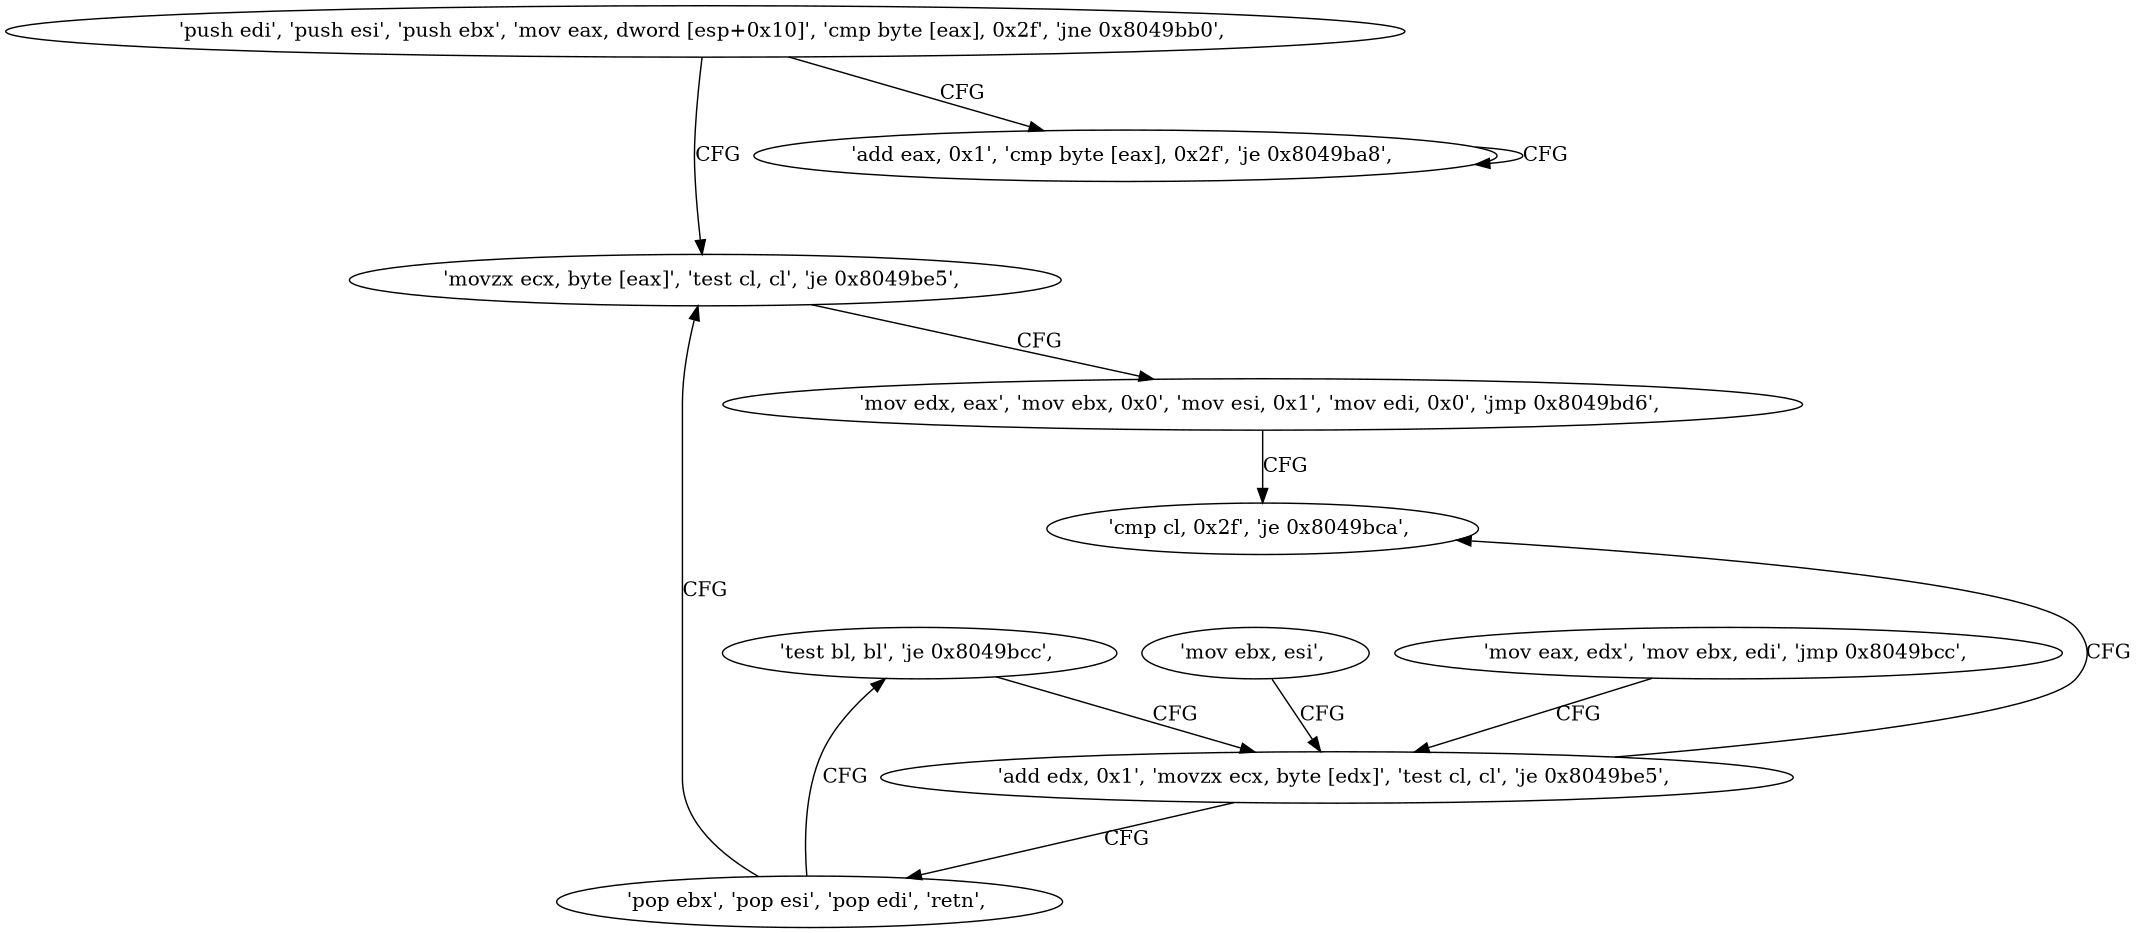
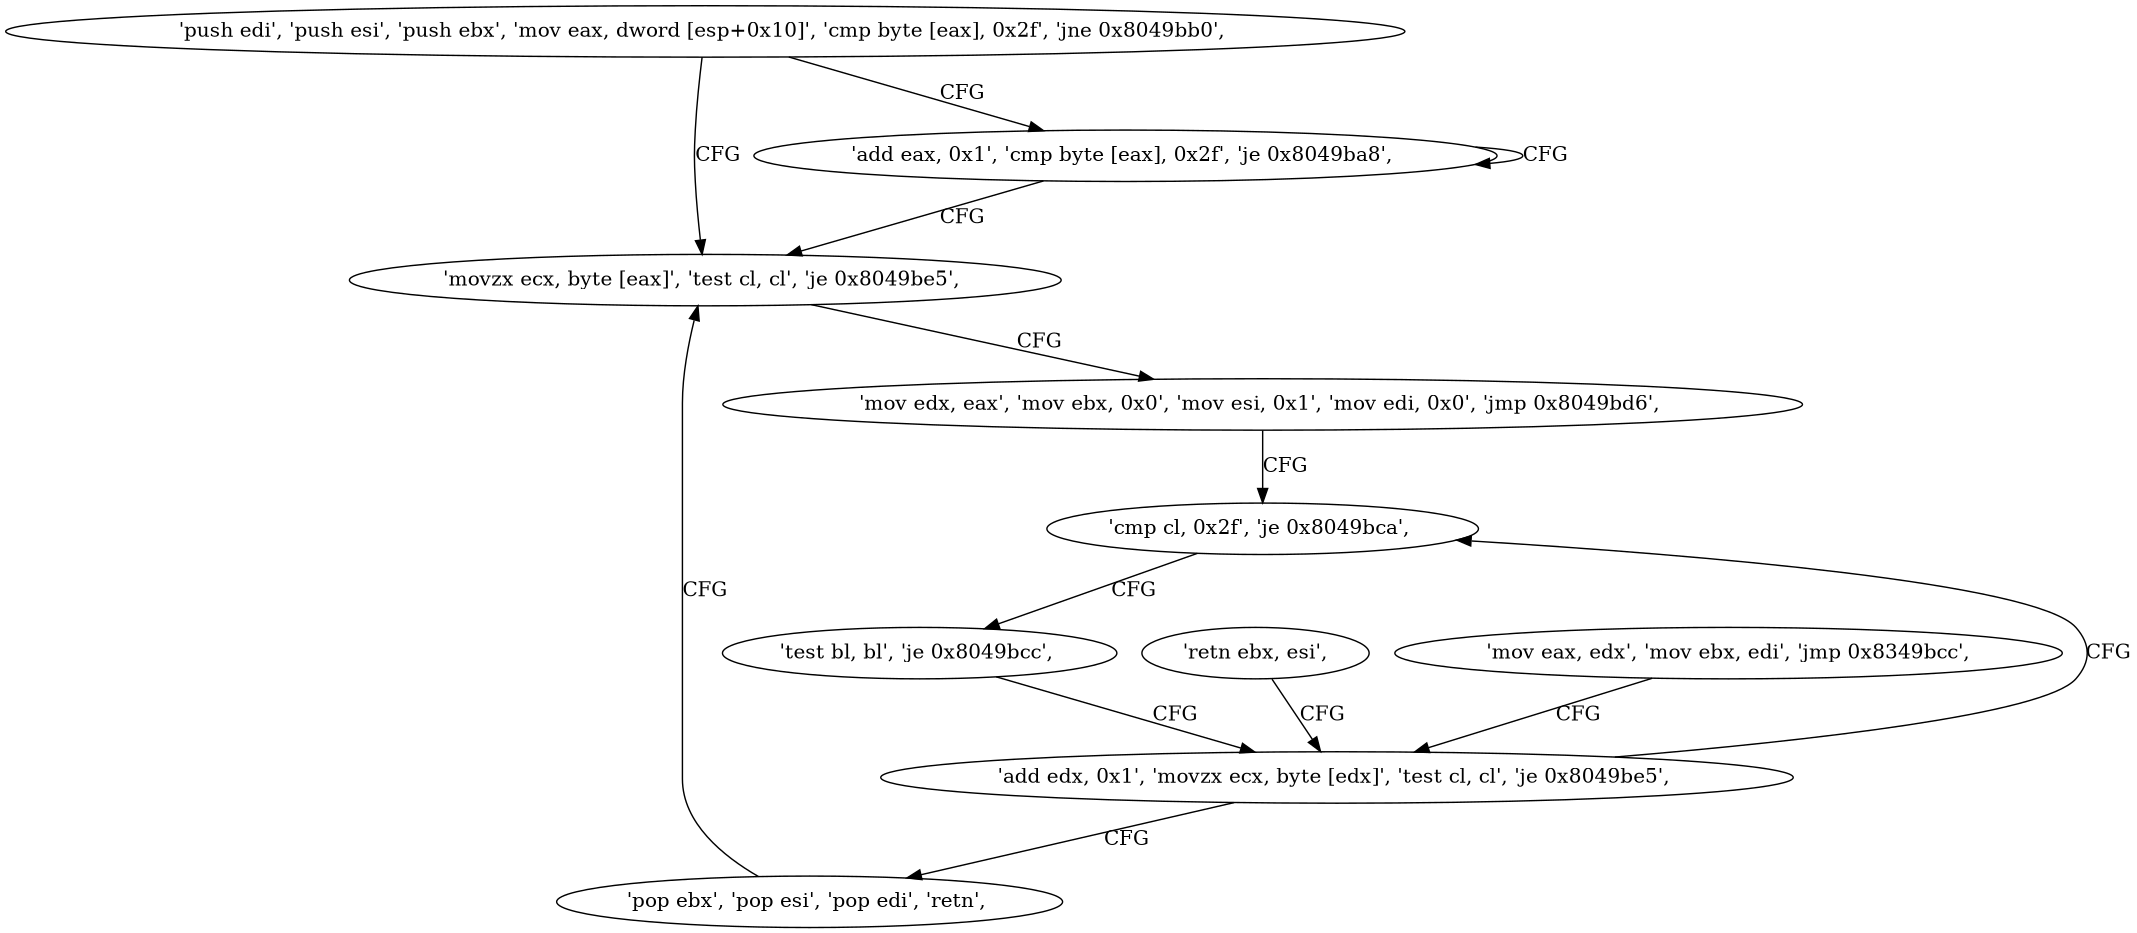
  digraph {
    n1 [label="'push edi', 'push esi', 'push ebx', 'mov eax, dword [esp+0x10]', 'cmp byte [eax], 0x2f', 'jne 0x8049bb0', "]
    n2 [label="'movzx ecx, byte [eax]', 'test cl, cl', 'je 0x8049be5', "]
    n3 [label="'add eax, 0x1', 'cmp byte [eax], 0x2f', 'je 0x8049ba8', "]
    n4 [label="'mov edx, eax', 'mov ebx, 0x0', 'mov esi, 0x1', 'mov edi, 0x0', 'jmp 0x8049bd6', "]
    n5 [label="'pop ebx', 'pop esi', 'pop edi', 'retn', "]
    n6 [label="'cmp cl, 0x2f', 'je 0x8049bca', "]
    n7 [label="'test bl, bl', 'je 0x8049bcc', "]
-   n8 [label="'mov ebx, esi', "]
+   n8 [label="'retn ebx, esi',"]
    n9 [label="'add edx, 0x1', 'movzx ecx, byte [edx]', 'test cl, cl', 'je 0x8049be5', "]
-   n10 [label="'mov eax, edx', 'mov ebx, edi', 'jmp 0x8049bcc', "]
+   n10 [label="'mov eax, edx', 'mov ebx, edi', 'jmp 0x8349bcc',"]
    n1 -> n2 [label=CFG]
    n1 -> n3 [label=CFG]
    n2 -> n4 [label=CFG]
+   n3 -> n2 [label=CFG]
    n3 -> n3 [label=CFG]
    n4 -> n6 [label=CFG]
    n5 -> n2 [label=CFG]
-   n5 -> n7 [label=CFG]
+   n6 -> n7 [label=CFG]
    n7 -> n9 [label=CFG]
    n8 -> n9 [label=CFG]
    n9 -> n5 [label=CFG]
    n9 -> n6 [label=CFG]
    n10 -> n9 [label=CFG]
  }
